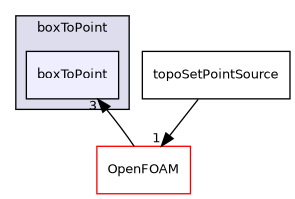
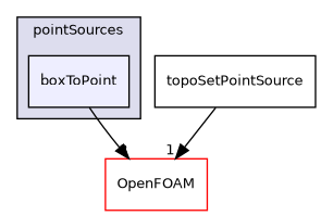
  digraph {
    compound=true
    node [fontname=Helvetica fontsize=10 shape=box]
    edge [labeldistance=1.5 labelfontname=Helvetica labelfontsize=10]
    n1 [fillcolor="#eeeeff" label=boxToPoint pencolor=black style=filled]
    n2 [color=red label=OpenFOAM]
    n3 [label=topoSetPointSource]
    subgraph cluster_1 {
      bgcolor="#ddddee"
      fontname=Helvetica
      fontsize=10
-     label=boxToPoint
+     label=pointSources
      pencolor=black
      n1
    }
-   n2 -> n1 [headlabel=3]
+   n1 -> n2 [headlabel=3]
    n3 -> n2 [headlabel=1]
  }
